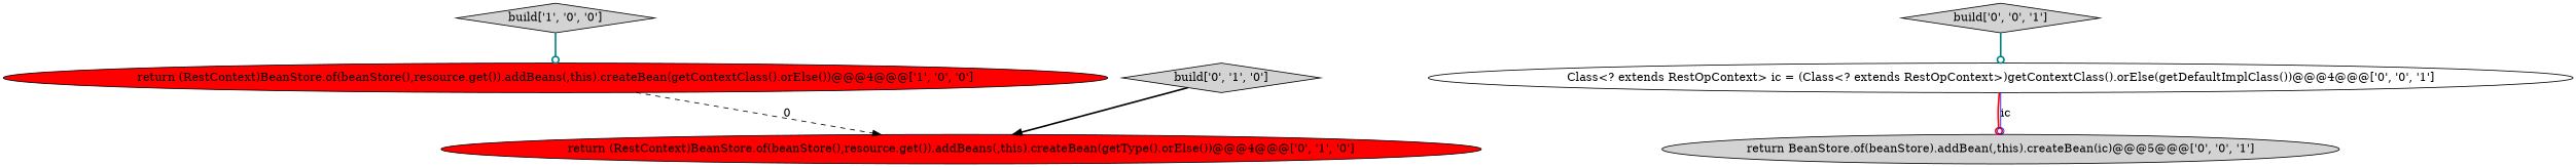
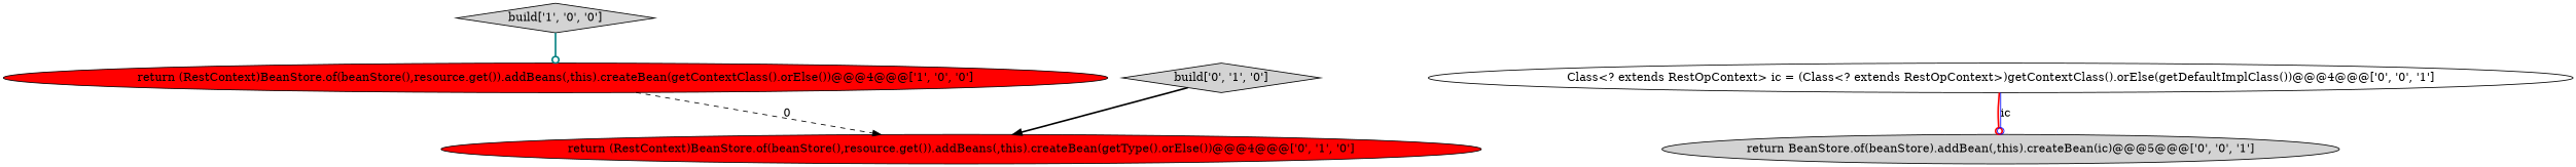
  digraph {
    node [fillcolor=lightgray shape=ellipse style=filled]
    edge [style=bold color=teal arrowhead=odot]
    n1 [label="build['1', '0', '0']" shape=diamond]
    n2 [fillcolor=red label="return (RestContext)BeanStore.of(beanStore(),resource.get()).addBeans(,this).createBean(getContextClass().orElse())@@@4@@@['1', '0', '0']"]
    n3 [fillcolor=red label="return (RestContext)BeanStore.of(beanStore(),resource.get()).addBeans(,this).createBean(getType().orElse())@@@4@@@['0', '1', '0']"]
    n4 [label="return BeanStore.of(beanStore).addBean(,this).createBean(ic)@@@5@@@['0', '0', '1']"]
-   n5 [label="build['0', '0', '1']" shape=diamond]
    n6 [fillcolor=white label="Class<? extends RestOpContext> ic = (Class<? extends RestOpContext>)getContextClass().orElse(getDefaultImplClass())@@@4@@@['0', '0', '1']"]
    n7 [label="build['0', '1', '0']" shape=diamond]
    n1 -> n2
    n2 -> n3 [label=0 style=dashed color=black arrowhead=normal]
-   n5 -> n6
    n6 -> n4 [color=red]
    n6 -> n4 [label=ic style=solid color=blue]
    n7 -> n3 [color=black arrowhead=normal]
  }
